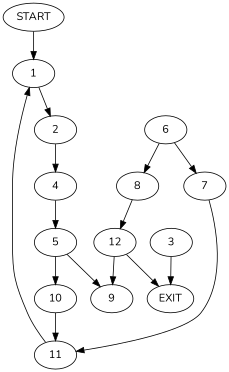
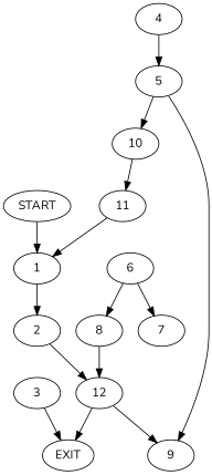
  digraph {
    fontname=Nunito
    node [fontname=Nunito]
    edge [fontname=Nunito]
    n1 [label=START]
    1
    2
    n4 [label=EXIT]
    4
    3
    5
    9
    10
    6
    7
    8
    11
    12
    n1 -> 1
    1 -> 2
-   2 -> 4
+   2 -> 12
    4 -> 5
    3 -> n4
    5 -> 9
    5 -> 10
    10 -> 11
    6 -> 7
    6 -> 8
-   7 -> 11
    8 -> 12
    11 -> 1
    12 -> n4
    12 -> 9
  }
